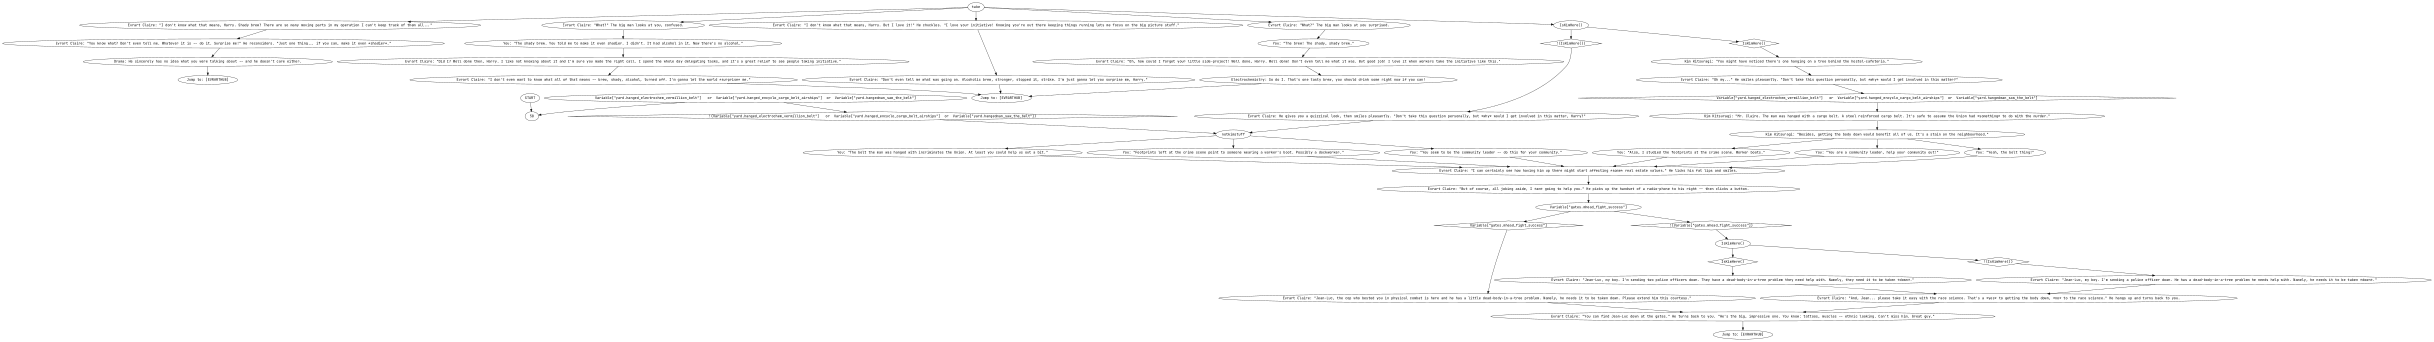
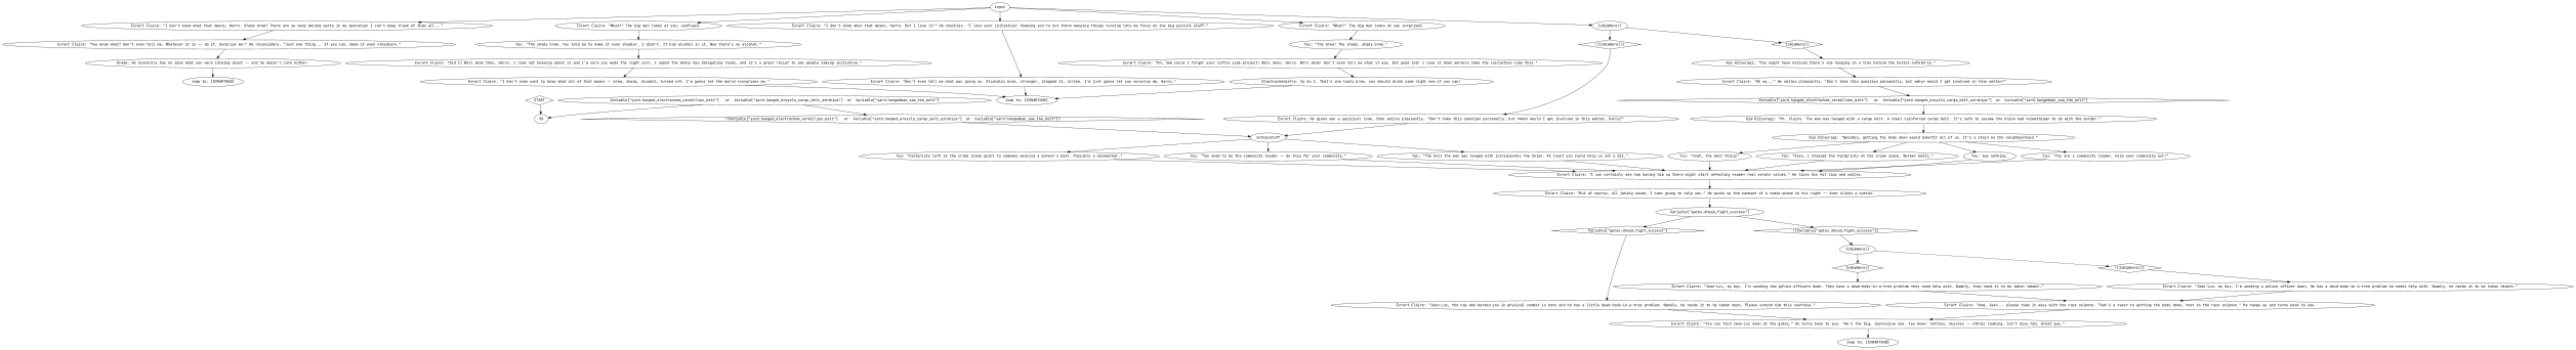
  digraph {
    fontname="JetBrains Mono"
    node [fontname="JetBrains Mono"]
    edge [fontname="JetBrains Mono"]
-   n1 [label=START]
+   n1 [label=START shape=diamond]
    50
-   n3 [label=take]
+   n3 [label=input]
    n4 [label="Evrart Claire: \"I don't know what that means, Harry. Shady brew? There are so many moving parts in my operation I can't keep track of them all...\""]
    n5 [label="Evrart Claire: \"What?\" The big man looks at you surprised."]
    n6 [label="Evrart Claire: \"What?\" The big man looks at you, confused."]
    n7 [label="IsKimHere()"]
    n8 [label="Evrart Claire: \"I don't know what that means, Harry. But I love it!\" He chuckles. \"I love your initiative! Knowing you're out there keeping things running lets me focus on the big picture stuff.\""]
    n9 [label="Evrart Claire: \"You know what? Don't even tell me. Whatever it is -- do it. Surprise me!\" He reconsiders. \"Just one thing... if you can, make it even *shadier*.\""]
    n10 [label="You: \"The brew! The shady, shady brew.\""]
    n11 [label="You: \"The shady brew. You told me to make it even shadier. I didn't. It had alcohol in it. Now there's no alcohol.\""]
    n12 [label="IsKimHere()" shape=diamond]
    n13 [label="!(IsKimHere())" shape=diamond]
    n14 [label="Evrart Claire: \"Don't even tell me what was going on. Alcoholic brew, stronger, stopped it, strike. I'm just gonna let you surprise me, Harry.\""]
    n15 [label="Evrart Claire: He gives you a quizzical look, then smiles pleasantly. \"Don't take this question personally, but *why* would I get involved in this matter, Harry?\""]
    n16 [label=notkimstuff]
    n17 [label="You: \"The belt the man was hanged with incriminates the Union. At least you could help us out a bit.\""]
    n18 [label="You: \"Footprints left at the crime scene point to someone wearing a worker's boot. Possibly a dockworker.\""]
    n19 [label="You: \"You seem to be the community leader -- do this for your community.\""]
    n20 [label="Evrart Claire: \"Oh, how could I forget your little side-project! Well done, Harry. Well done! Don't even tell me what it was. But good job! I love it when workers take the initiative like this.\""]
    n21 [label="Electrochemistry: So do I. That's one tasty brew, you should drink some right now if you can!"]
    n22 [label="Evrart Claire: \"I can certainly see how having him up there might start affecting *some* real estate values.\" He licks his fat lips and smiles."]
    n23 [label="Evrart Claire: \"But of course, all joking aside, I *am* going to help you.\" He picks up the handset of a radio-phone to his right -- then clicks a button."]
    n24 [label="You: \"Also, I studied the footprints at the crime scene. Worker boots.\""]
    n25 [label="Drama: He sincerely has no idea what you were talking about -- and he doesn't care either."]
    n26 [label="Evrart Claire: \"Oh my...\" He smiles pleasantly. \"Don't take this question personally, but *why* would I get involved in this matter?\""]
    n27 [label="Variable[\"yard.hanged_electrochem_vermillion_belt\"]   or  Variable[\"yard.hanged_encyclo_cargo_belt_airships\"]  or  Variable[\"yard.hangedman_saw_the_belt\"]" shape=diamond]
    n28 [label="Kim Kitsuragi: \"Mr. Claire. The man was hanged with a cargo belt. A steel reinforced cargo belt. It's safe to assume the Union had *something* to do with the murder.\""]
    n29 [label="Jump to: [EVRARTHUB]"]
    n30 [label="Jump to: [EVRARTHUB]"]
    n31 [label="Evrart Claire: \"You can find Jean-Luc down at the gates.\" He turns back to you. \"He's the big, impressive one. You know: tattoos, muscles -- ethnic looking. Can't miss him. Great guy.\""]
    n32 [label="Jump to: [EVRARTHUB]"]
    n33 [label="Kim Kitsuragi: \"Besides, getting the body down would benefit all of us. It's a stain on the neighbourhood.\""]
+   n34 [label="You: Say nothing."]
    n35 [label="You: \"You are a community leader, help your community out!\""]
    n36 [label="You: \"Yeah, the belt thing!\""]
    n37 [label="Variable[\"gates.mhead_fight_success\"]"]
    n38 [label="Kim Kitsuragi: \"You might have noticed there's one hanging on a tree behind the hostel-cafeteria.\""]
    n39 [label="Evrart Claire: \"Jean-Luc, my boy. I'm sending a police officer down. He has a dead-body-in-a-tree problem he needs help with. Namely, he needs it to be taken *down*.\""]
    n40 [label="Evrart Claire: \"And, Jean... please take it easy with the race science. That's a *yes* to getting the body down, *no* to the race science.\" He hangs up and turns back to you."]
    n41 [label="Evrart Claire: \"Did I? Well done then, Harry. I like not knowing about it and I'm sure you made the right call. I spend the whole day delegating tasks, and it's a great relief to see people taking initiative.\""]
    n42 [label="Evrart Claire: \"I don't even want to know what all of that means -- brew, shady, alcohol, turned off. I'm gonna let the world *surprise* me.\""]
    n43 [label="IsKimHere()"]
    n44 [label="IsKimHere()" shape=diamond]
    n45 [label="!(IsKimHere())" shape=diamond]
    n46 [label="Evrart Claire: \"Jean-Luc, my boy. I'm sending two police officers down. They have a dead-body-in-a-tree problem they need help with. Namely, they need it to be taken *down*.\""]
    n47 [label="Variable[\"gates.mhead_fight_success\"]" shape=diamond]
    n48 [label="!(Variable[\"gates.mhead_fight_success\"])" shape=diamond]
    n49 [label="Evrart Claire: \"Jean-Luc, the cop who bested you in physical combat is here and he has a little dead-body-in-a-tree problem. Namely, he needs it to be taken down. Please extend him this courtesy.\""]
    n50 [label="Variable[\"yard.hanged_electrochem_vermillion_belt\"]   or  Variable[\"yard.hanged_encyclo_cargo_belt_airships\"]  or  Variable[\"yard.hangedman_saw_the_belt\"]"]
    n51 [label="!(Variable[\"yard.hanged_electrochem_vermillion_belt\"]   or  Variable[\"yard.hanged_encyclo_cargo_belt_airships\"]  or  Variable[\"yard.hangedman_saw_the_belt\"])" shape=diamond]
    n1 -> 50
    n3 -> n4
    n3 -> n5
    n3 -> n6
    n3 -> n7
    n3 -> n8
    n4 -> n9
    n5 -> n10
    n6 -> n11
    n7 -> n12
    n7 -> n13
    n8 -> n14
    n9 -> n25
    n10 -> n20
    n11 -> n41
    n12 -> n38
    n13 -> n15
    n14 -> n29
    n15 -> n16
    n16 -> n17
    n16 -> n18
    n16 -> n19
    n17 -> n22
    n18 -> n22
    n19 -> n22
    n20 -> n21
    n21 -> n29
    n22 -> n23
    n23 -> n37
    n24 -> n22
    n25 -> n30
    n26 -> n27
    n27 -> n28
    n28 -> n33
    n31 -> n32
    n33 -> n24
+   n33 -> n34
    n33 -> n35
    n33 -> n36
+   n34 -> n22
    n35 -> n22
    n36 -> n22
    n37 -> n47
    n37 -> n48
    n38 -> n26
    n39 -> n40
    n40 -> n31
    n41 -> n42
    n42 -> n29
    n43 -> n44
    n43 -> n45
    n44 -> n46
    n45 -> n39
    n46 -> n40
    n47 -> n49
    n48 -> n43
    n49 -> n31
    n50 -> 50
    n50 -> n51
    n51 -> n16
  }
